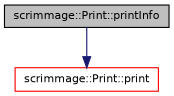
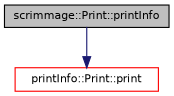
  digraph {
    rankdir=TB
    fontname="DejaVu Sans"
    node [fontname="DejaVu Sans" fontsize=10 shape=record style=filled]
    n1 [color=black fillcolor=grey75 fontcolor=black height=0.2 label="scrimmage::Print::printInfo" width=0.4]
-   n2 [color=red fillcolor=white height=0.2 label="scrimmage::Print::print" width=0.4]
+   n2 [color=red fillcolor=white height=0.2 label="printInfo::Print::print" width=0.4]
    n1 -> n2 [color=midnightblue fontname="DejaVu Sans" fontsize=10 labelfontname=Helvetica labelfontsize=10 style=solid]
  }
